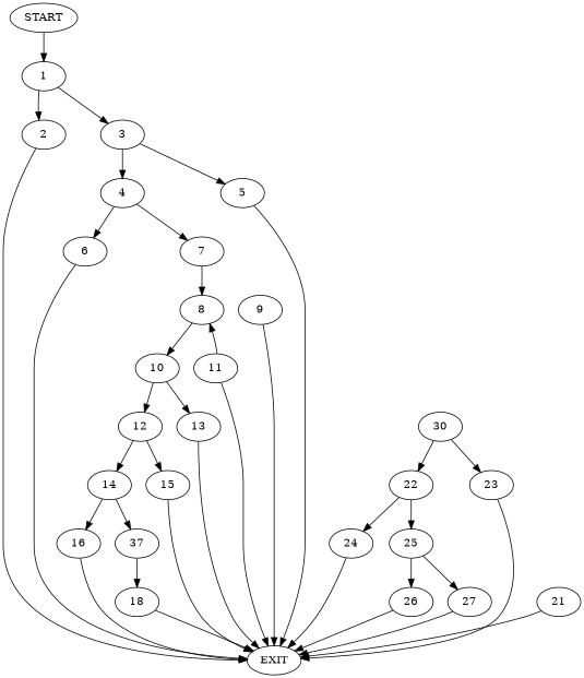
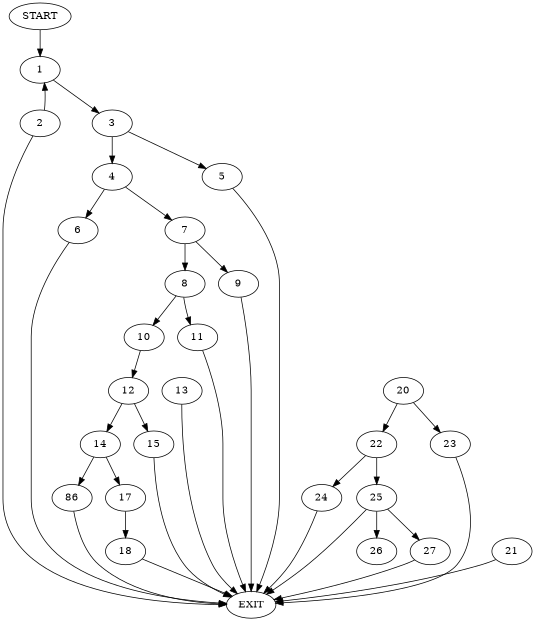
  digraph {
    n1 [label=START]
    1
    2
    3
    n5 [label=EXIT]
    4
    5
    6
    7
    8
    9
    10
    11
    12
    13
    14
    15
-   16
-   17 [label=37]
+   16 [label=86]
+   17
    18
-   20 [label=30]
+   20
    22
    23
    21
    24
    25
    26
    27
    n1 -> 1
-   1 -> 2
+   2 -> 1
    1 -> 3
    2 -> n5
    3 -> 4
    3 -> 5
    4 -> 6
    4 -> 7
    5 -> n5
    6 -> n5
    7 -> 8
+   7 -> 9
    8 -> 10
-   11 -> 8
+   8 -> 11
    9 -> n5
    10 -> 12
-   10 -> 13
    11 -> n5
    12 -> 14
    12 -> 15
    13 -> n5
    14 -> 16
    14 -> 17
    15 -> n5
    16 -> n5
    17 -> 18
    18 -> n5
    20 -> 22
    20 -> 23
    22 -> 24
    22 -> 25
    23 -> n5
    21 -> n5
    24 -> n5
    25 -> 26
    25 -> 27
-   26 -> n5
+   25 -> n5
    27 -> n5
  }
